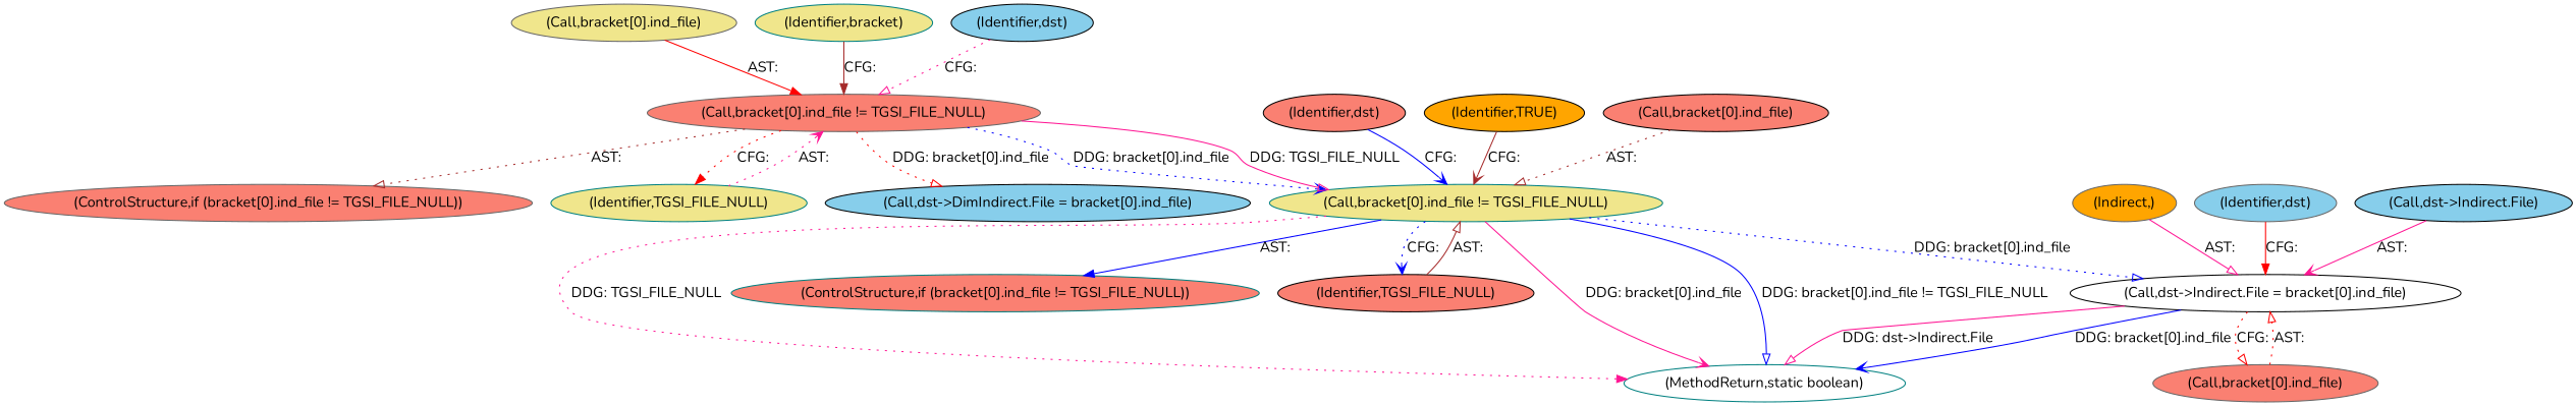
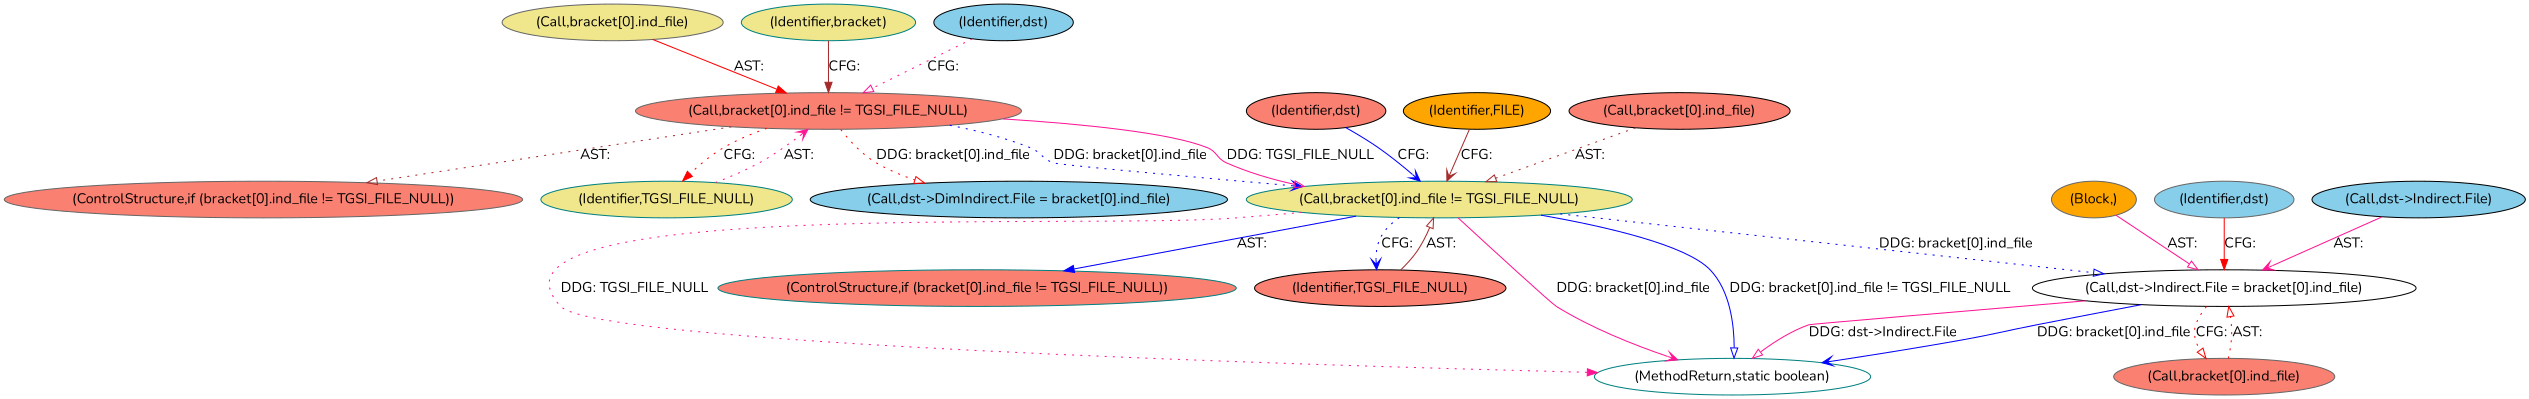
  digraph {
    fontname=Nunito
    node [color=black fillcolor=salmon fontname=Nunito style=filled]
    edge [arrowhead=onormal color=deeppink fontname=Nunito style=solid]
    n1 [fillcolor=white label="(Call,dst->Indirect.File = bracket[0].ind_file)"]
    n2 [color=gray40 label="(Call,bracket[0].ind_file)"]
    n3 [color=teal fillcolor=white label="(MethodReturn,static boolean)"]
-   n4 [color=gray40 fillcolor=orange label="(Indirect,)"]
+   n4 [color=gray40 fillcolor=orange label="(Block,)"]
    n5 [color=teal fillcolor=khaki label="(Call,bracket[0].ind_file != TGSI_FILE_NULL)"]
    n6 [color=teal label="(ControlStructure,if (bracket[0].ind_file != TGSI_FILE_NULL))"]
    n7 [label="(Identifier,TGSI_FILE_NULL)"]
    n8 [color=gray40 label="(Call,bracket[0].ind_file != TGSI_FILE_NULL)"]
    n9 [color=teal fillcolor=khaki label="(Identifier,TGSI_FILE_NULL)"]
    n10 [fillcolor=skyblue label="(Call,dst->DimIndirect.File = bracket[0].ind_file)"]
    n11 [color=gray40 label="(ControlStructure,if (bracket[0].ind_file != TGSI_FILE_NULL))"]
    n12 [color=gray40 fillcolor=skyblue label="(Identifier,dst)"]
    n13 [color=gray40 fillcolor=khaki label="(Call,bracket[0].ind_file)"]
    n14 [color=teal fillcolor=khaki label="(Identifier,bracket)"]
    n15 [fillcolor=skyblue label="(Call,dst->Indirect.File)"]
    n16 [label="(Identifier,dst)"]
-   n17 [fillcolor=orange label="(Identifier,TRUE)"]
+   n17 [fillcolor=orange label="(Identifier,FILE)"]
    n18 [fillcolor=skyblue label="(Identifier,dst)"]
    n19 [label="(Call,bracket[0].ind_file)"]
    n1 -> n2 [color=red label="CFG: " style=dotted]
    n1 -> n3 [arrowhead=vee color=blue label="DDG: bracket[0].ind_file"]
    n1 -> n3 [label="DDG: dst->Indirect.File"]
    n2 -> n1 [color=red label="AST: " style=dotted]
    n4 -> n1 [label="AST: "]
    n5 -> n1 [color=blue label="DDG: bracket[0].ind_file" style=dotted]
    n5 -> n3 [arrowhead=vee label="DDG: bracket[0].ind_file"]
    n5 -> n3 [color=blue label="DDG: bracket[0].ind_file != TGSI_FILE_NULL"]
    n5 -> n3 [arrowhead=normal label="DDG: TGSI_FILE_NULL" style=dotted]
    n5 -> n6 [arrowhead=normal color=blue label="AST: "]
    n5 -> n7 [arrowhead=vee color=blue label="CFG: " style=dotted]
    n7 -> n5 [color=brown label="AST: "]
    n8 -> n5 [arrowhead=vee color=blue label="DDG: bracket[0].ind_file" style=dotted]
    n8 -> n5 [label="DDG: TGSI_FILE_NULL"]
    n8 -> n9 [arrowhead=normal color=red label="CFG: " style=dotted]
    n8 -> n10 [color=red label="DDG: bracket[0].ind_file" style=dotted]
    n8 -> n11 [color=brown label="AST: " style=dotted]
    n9 -> n8 [arrowhead=vee label="AST: " style=dotted]
    n12 -> n1 [arrowhead=normal color=red label="CFG: "]
    n13 -> n8 [arrowhead=normal color=red label="AST: "]
    n14 -> n8 [arrowhead=normal color=brown label="CFG: "]
    n15 -> n1 [arrowhead=vee label="AST: "]
    n16 -> n5 [arrowhead=vee color=blue label="CFG: "]
    n17 -> n5 [arrowhead=vee color=brown label="CFG: "]
    n18 -> n8 [label="CFG: " style=dotted]
    n19 -> n5 [color=brown label="AST: " style=dotted]
  }
